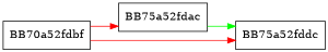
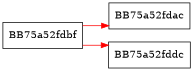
  digraph {
    rankdir=LR
    splines=ortho
    node [shape=box]
    edge [color=red]
    BB75a52fdac
    BB75a52fddc
-   BB75a52fdbf [label=BB70a52fdbf]
-   BB75a52fdac -> BB75a52fddc [color=green]
+   BB75a52fdbf
    BB75a52fdbf -> BB75a52fdac
    BB75a52fdbf -> BB75a52fddc
  }
